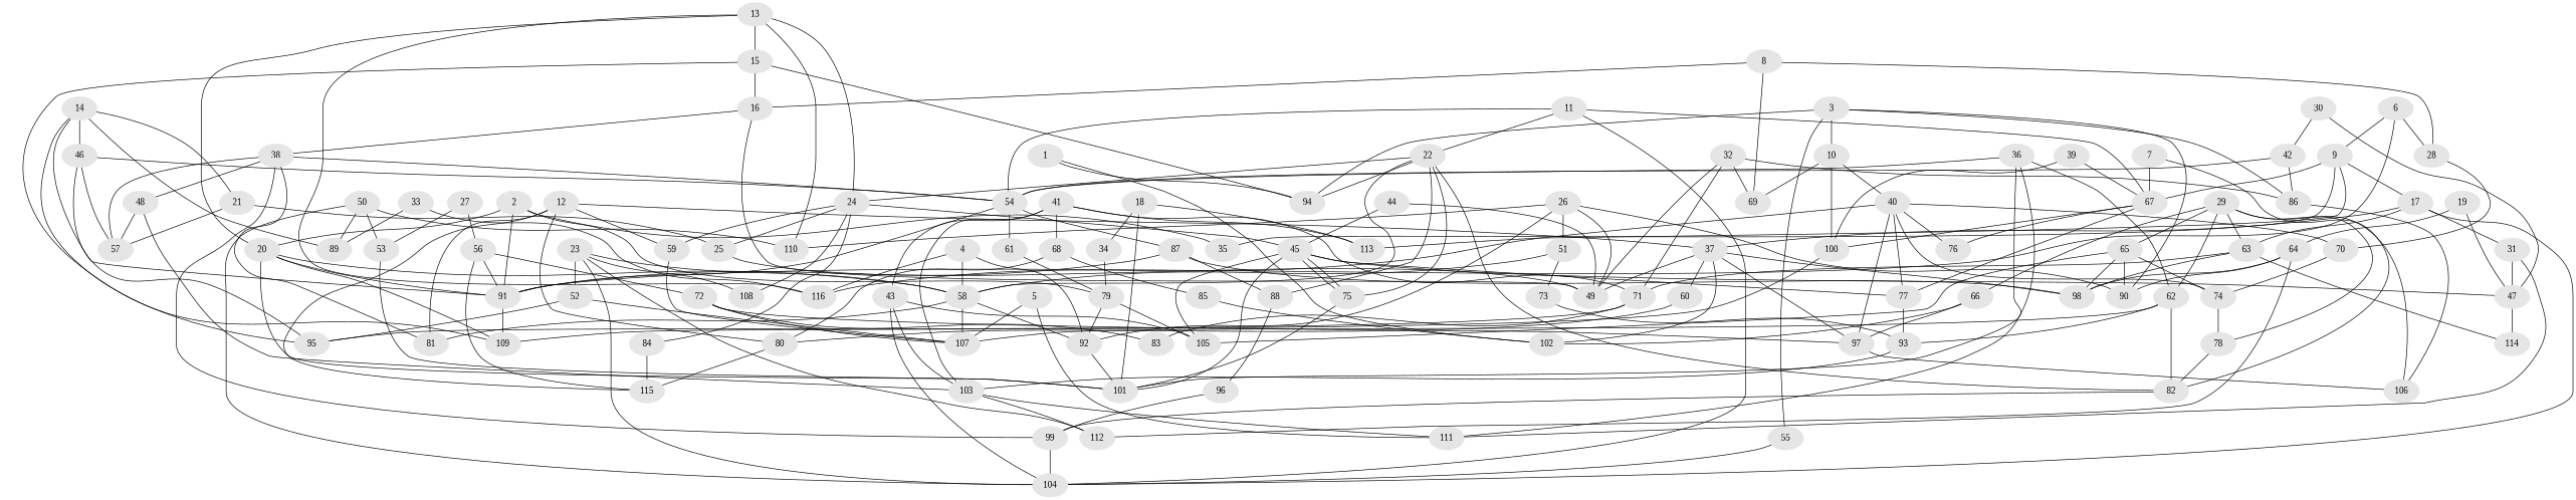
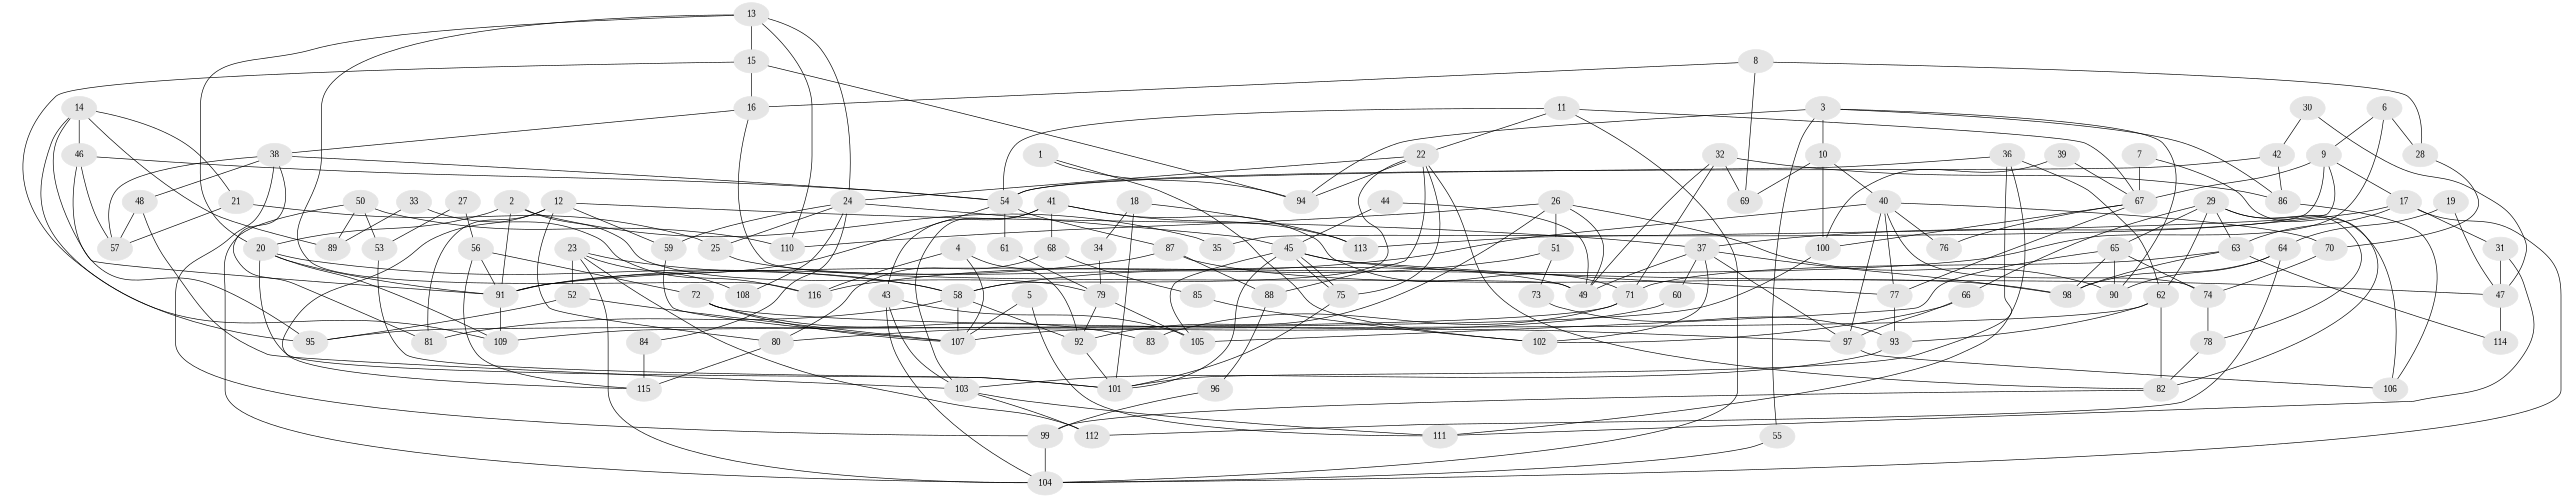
  graph {
    fontname="Liberation Serif"
    node [color=gray90 fontname="Liberation Serif" style=filled]
    edge [fontname="Liberation Serif"]
    1
    94
    102
    2
    20
    35
    79
    91
    58
    109
    101
    92
    105
    3
    10
    55
    86
    90
    69
    40
    100
    104
    106
    4
    116
    107
    81
    5
    111
    6
    9
    28
    67
    17
    113
    70
    7
    82
    76
    77
    99
    8
    16
    38
    49
    37
    31
    63
    97
    74
    11
    22
    54
    24
    75
    88
    61
    87
    12
    59
    80
    115
    60
    98
    13
    15
    110
    25
    108
    45
    84
    14
    21
    46
    89
    95
    57
    48
    47
    71
    114
    18
    34
    19
    64
    112
    96
    23
    52
    26
    51
    73
    27
    53
    56
    72
    29
    62
    65
    66
    78
    93
    30
    42
    32
    83
    33
    36
    103
    39
    41
    43
    68
    85
    44
    50
    1 -- 94
    1 -- 102
    2 -- 20
    2 -- 35
    2 -- 79
    2 -- 91
    20 -- 91
    20 -- 58
    20 -- 109
    20 -- 101
    79 -- 92
    79 -- 105
    91 -- 109
    58 -- 92
    58 -- 107
    58 -- 81
    92 -- 101
    3 -- 94
    3 -- 10
    3 -- 55
    3 -- 86
    3 -- 90
    10 -- 69
    10 -- 40
    10 -- 100
    55 -- 104
    86 -- 106
    40 -- 116
    40 -- 70
    40 -- 76
    40 -- 77
    40 -- 97
    40 -- 74
    100 -- 109
-   4 -- 58
+   4 -- 107
    4 -- 92
    4 -- 116
    5 -- 107
    5 -- 111
    6 -- 91
    6 -- 9
    6 -- 28
    9 -- 35
    9 -- 67
    9 -- 17
    9 -- 113
    28 -- 70
    67 -- 100
    67 -- 76
    67 -- 77
    17 -- 104
    17 -- 37
    17 -- 31
    17 -- 63
    70 -- 74
    7 -- 67
    7 -- 82
    82 -- 99
    77 -- 93
    99 -- 104
    8 -- 69
    8 -- 28
    8 -- 16
    16 -- 38
    16 -- 49
    38 -- 81
    38 -- 99
    38 -- 54
    38 -- 57
    38 -- 48
    37 -- 102
    37 -- 49
    37 -- 97
    37 -- 60
    37 -- 98
    31 -- 111
    31 -- 47
    63 -- 98
    63 -- 71
    63 -- 114
    97 -- 106
    74 -- 78
    11 -- 104
    11 -- 67
    11 -- 22
    11 -- 54
    22 -- 94
    22 -- 58
    22 -- 82
    22 -- 24
    22 -- 75
    22 -- 88
    54 -- 91
    54 -- 61
    54 -- 87
    24 -- 59
    24 -- 25
    24 -- 108
    24 -- 45
    24 -- 84
    75 -- 101
    88 -- 96
    61 -- 79
    87 -- 91
    87 -- 88
    87 -- 98
    12 -- 81
    12 -- 37
    12 -- 59
    12 -- 80
    12 -- 115
    59 -- 107
    80 -- 115
    60 -- 80
    13 -- 20
    13 -- 116
    13 -- 24
    13 -- 15
    13 -- 110
    15 -- 94
    15 -- 109
    15 -- 16
    25 -- 49
    45 -- 101
    45 -- 105
    45 -- 77
    45 -- 75
    45 -- 75
    45 -- 47
    84 -- 115
    14 -- 91
    14 -- 21
    14 -- 46
    14 -- 89
    14 -- 95
    21 -- 25
    21 -- 57
    46 -- 54
    46 -- 95
    46 -- 57
    48 -- 57
    48 -- 103
    47 -- 114
    71 -- 95
    71 -- 83
    18 -- 101
    18 -- 113
    18 -- 34
    34 -- 79
    19 -- 47
    19 -- 64
    64 -- 90
    64 -- 98
    64 -- 112
    96 -- 99
    23 -- 58
    23 -- 104
    23 -- 108
    23 -- 112
    23 -- 52
    52 -- 107
    52 -- 95
    26 -- 92
    26 -- 90
    26 -- 49
    26 -- 110
    26 -- 51
    51 -- 58
    51 -- 73
    73 -- 93
    27 -- 53
    27 -- 56
    53 -- 101
    56 -- 91
    56 -- 115
    56 -- 72
    72 -- 107
    72 -- 97
    72 -- 83
    29 -- 106
    29 -- 63
    29 -- 62
    29 -- 65
    29 -- 66
    29 -- 78
    62 -- 107
    62 -- 82
    62 -- 93
    65 -- 105
    65 -- 90
    65 -- 74
    65 -- 98
    66 -- 102
    66 -- 97
    78 -- 82
    93 -- 103
    30 -- 47
    30 -- 42
    42 -- 86
    42 -- 54
    32 -- 86
    32 -- 69
    32 -- 49
    32 -- 71
    33 -- 116
    33 -- 89
    36 -- 101
    36 -- 111
    36 -- 54
    36 -- 62
    103 -- 111
    103 -- 112
    39 -- 100
    39 -- 67
    41 -- 113
    41 -- 71
    41 -- 103
    41 -- 43
    41 -- 68
    43 -- 105
    43 -- 104
    43 -- 103
    68 -- 80
    68 -- 85
    85 -- 102
    44 -- 49
    44 -- 45
    50 -- 104
    50 -- 110
    50 -- 89
    50 -- 53
  }
